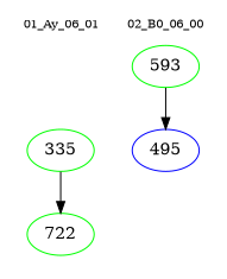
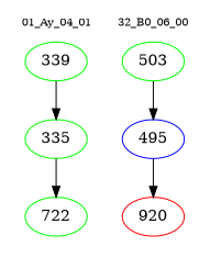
  digraph {
    node [color=green]
    edge [color=black]
+   n1 [label=339]
    n2 [label=335]
    n3 [label=722]
-   n4 [label=593]
+   n4 [label=503]
    n5 [color=blue label=495]
+   n6 [color=red label=920]
    subgraph cluster_1 {
      color=white
      fontsize=10
-     label="01_Ay_06_01"
+     label="01_Ay_04_01"
+     n1
      n2
      n3
    }
    subgraph cluster_2 {
      color=white
      fontsize=10
-     label="02_B0_06_00"
+     label="32_B0_06_00"
      n4
      n5
+     n6
    }
+   n1 -> n2
    n2 -> n3
    n4 -> n5
+   n5 -> n6
  }
